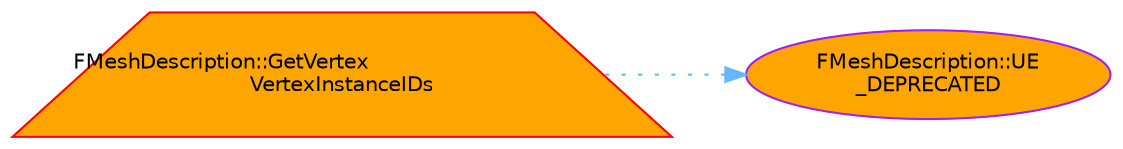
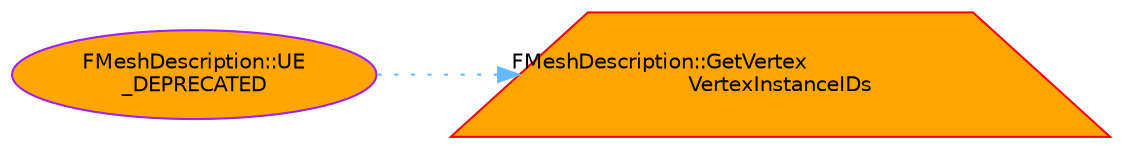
  digraph {
    rankdir=RL
    node [fillcolor=orange fontname=Helvetica fontsize=10 style=filled]
    n1 [color=red fontcolor=black height=0.2 label="FMeshDescription::GetVertex\lVertexInstanceIDs" shape=trapezium width=0.4]
    n2 [color=purple height=0.2 label="FMeshDescription::UE\l_DEPRECATED" shape=ellipse width=0.4]
-   n2 -> n1 [color=steelblue1 dir=back fontname=Helvetica fontsize=10 labelfontname=Helvetica labelfontsize=10 style=dotted]
+   n1 -> n2 [color=steelblue1 dir=back fontname=Helvetica fontsize=10 labelfontname=Helvetica labelfontsize=10 style=dotted]
  }
